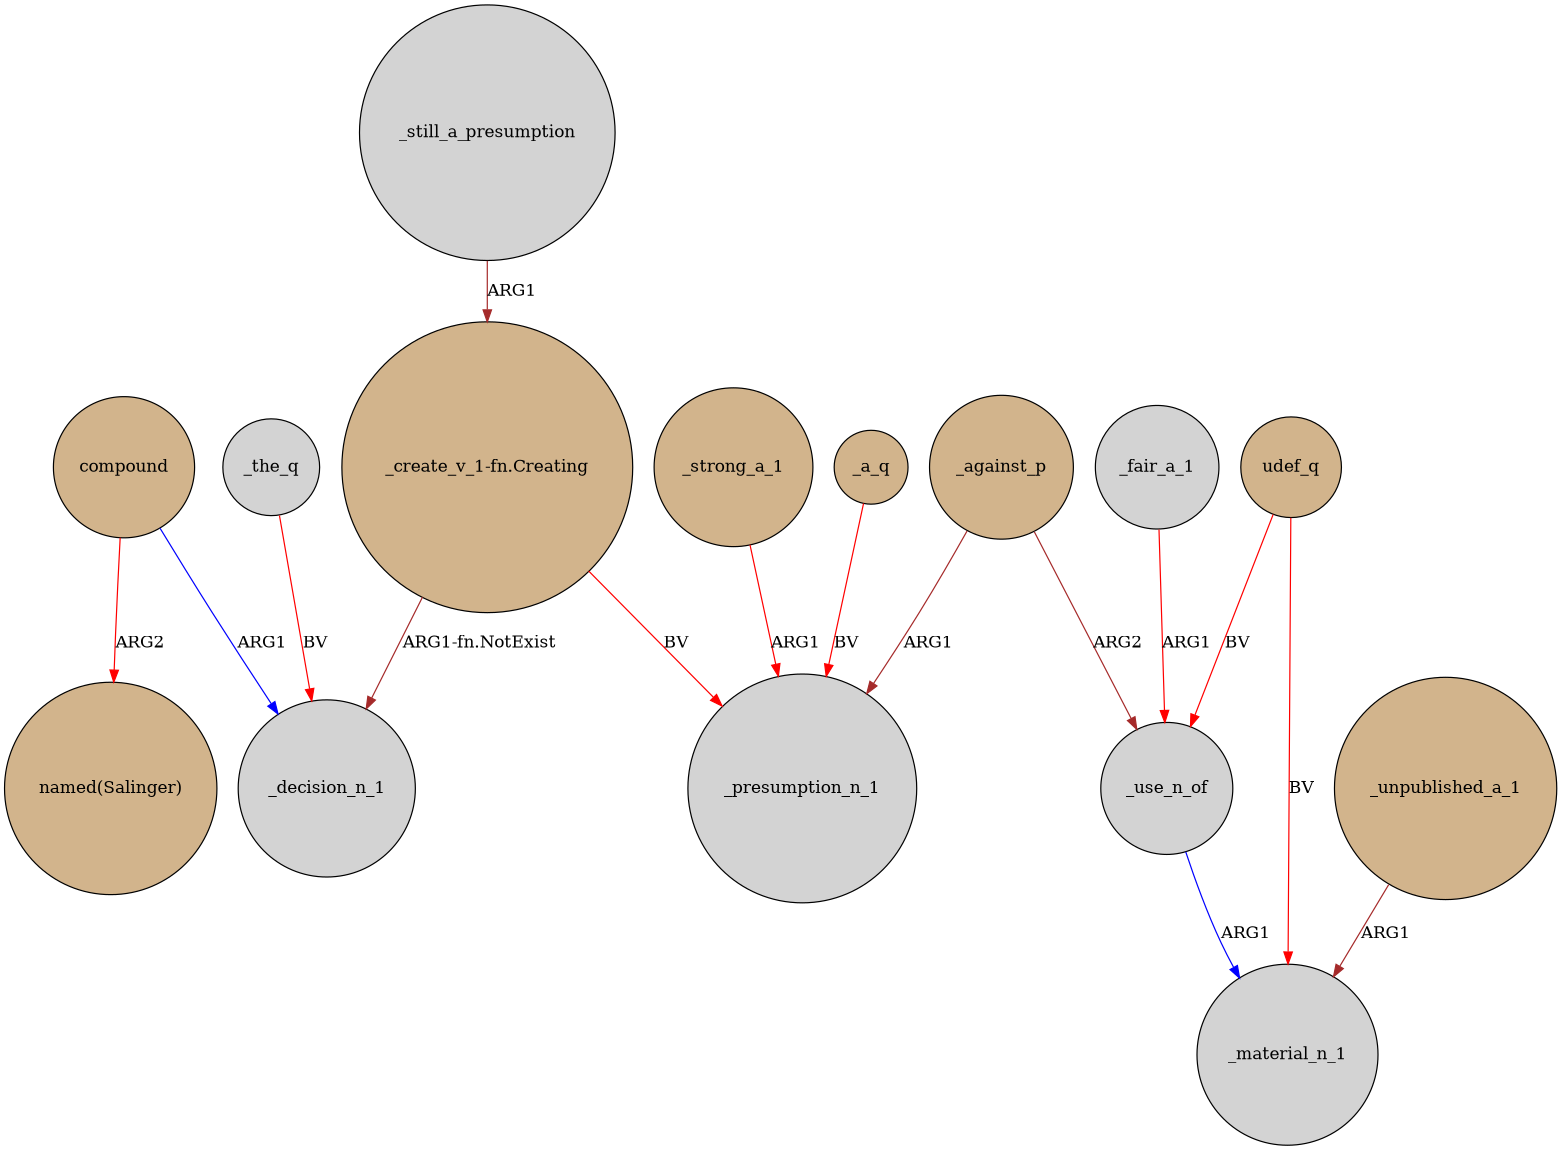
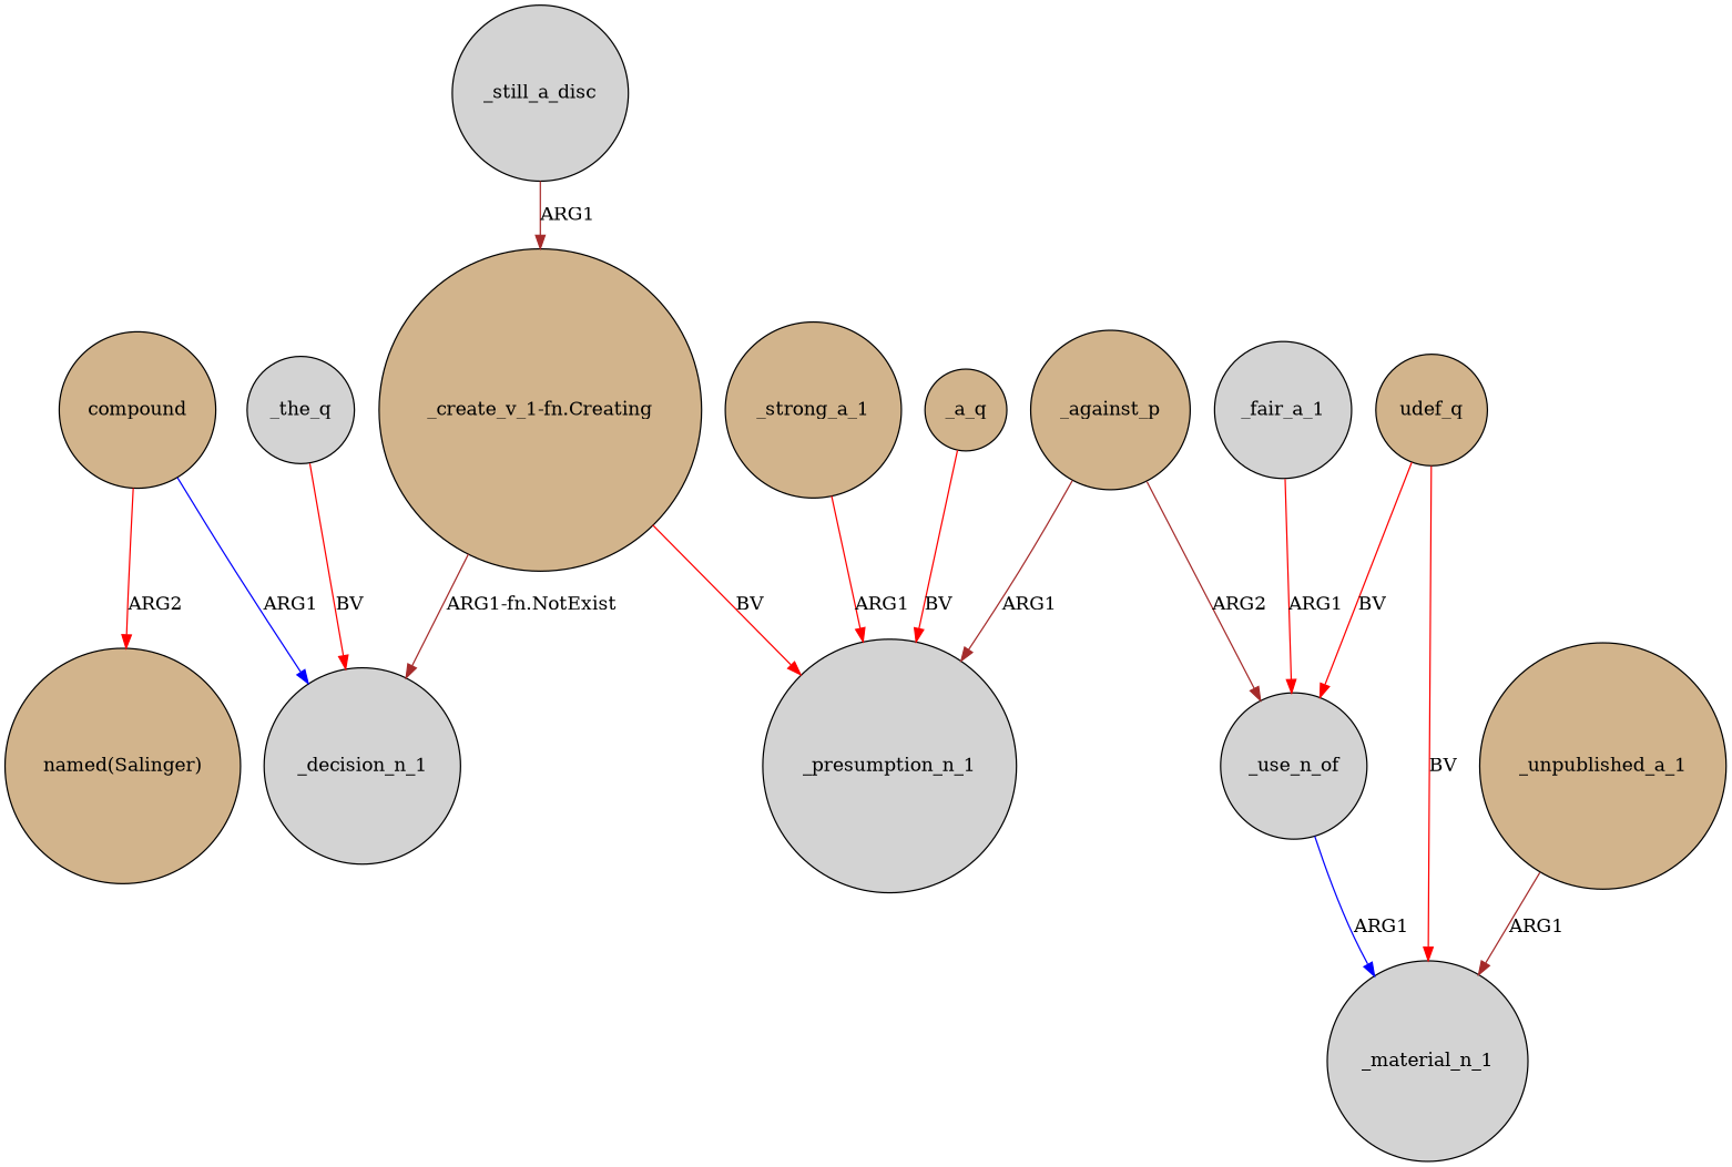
  digraph {
    node [fillcolor=tan shape=circle style=filled]
    edge [color=red]
    _decision_n_1 [fillcolor=lightgrey]
    compound
    "named(Salinger)"
    _use_n_of [fillcolor=lightgrey]
    _material_n_1 [fillcolor=lightgrey]
    _the_q [fillcolor=lightgrey]
-   _still_a_disc [fillcolor=lightgrey label=_still_a_presumption]
+   _still_a_disc [fillcolor=lightgrey]
    "_create_v_1-fn.Creating"
    _presumption_n_1 [fillcolor=lightgrey]
    _strong_a_1
    udef_q
    _fair_a_1 [fillcolor=lightgrey]
    _unpublished_a_1
    _against_p
    _a_q
    compound -> _decision_n_1 [color=blue label=ARG1]
    compound -> "named(Salinger)" [label=ARG2]
    _use_n_of -> _material_n_1 [color=blue label=ARG1]
    _the_q -> _decision_n_1 [label=BV]
    _still_a_disc -> "_create_v_1-fn.Creating" [color=brown label=ARG1]
    "_create_v_1-fn.Creating" -> _decision_n_1 [color=brown label="ARG1-fn.NotExist"]
    "_create_v_1-fn.Creating" -> _presumption_n_1 [label=BV]
    _strong_a_1 -> _presumption_n_1 [label=ARG1]
    udef_q -> _use_n_of [label=BV]
    udef_q -> _material_n_1 [label=BV]
    _fair_a_1 -> _use_n_of [label=ARG1]
    _unpublished_a_1 -> _material_n_1 [color=brown label=ARG1]
    _against_p -> _use_n_of [color=brown label=ARG2]
    _against_p -> _presumption_n_1 [color=brown label=ARG1]
    _a_q -> _presumption_n_1 [label=BV]
  }
